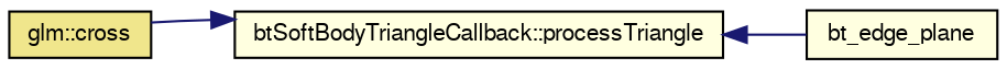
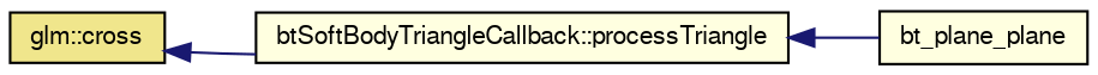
  digraph {
    rankdir=LR
    node [color=black fillcolor=lightyellow fontname=FreeSans fontsize=10 shape=record style=filled]
    edge [color=midnightblue dir=back fontname=FreeSans fontsize=10 labelfontname=FreeSans labelfontsize=10 style=solid]
    n1 [fillcolor=khaki fontcolor=black height=0.2 label="glm::cross" width=0.4]
    n2 [height=0.2 label="btSoftBodyTriangleCallback::processTriangle" width=0.4]
-   n3 [height=0.2 label=bt_edge_plane width=0.4]
-   n2 -> n1
+   n3 [height=0.2 label=bt_plane_plane width=0.4]
+   n1 -> n2
    n2 -> n3
  }
